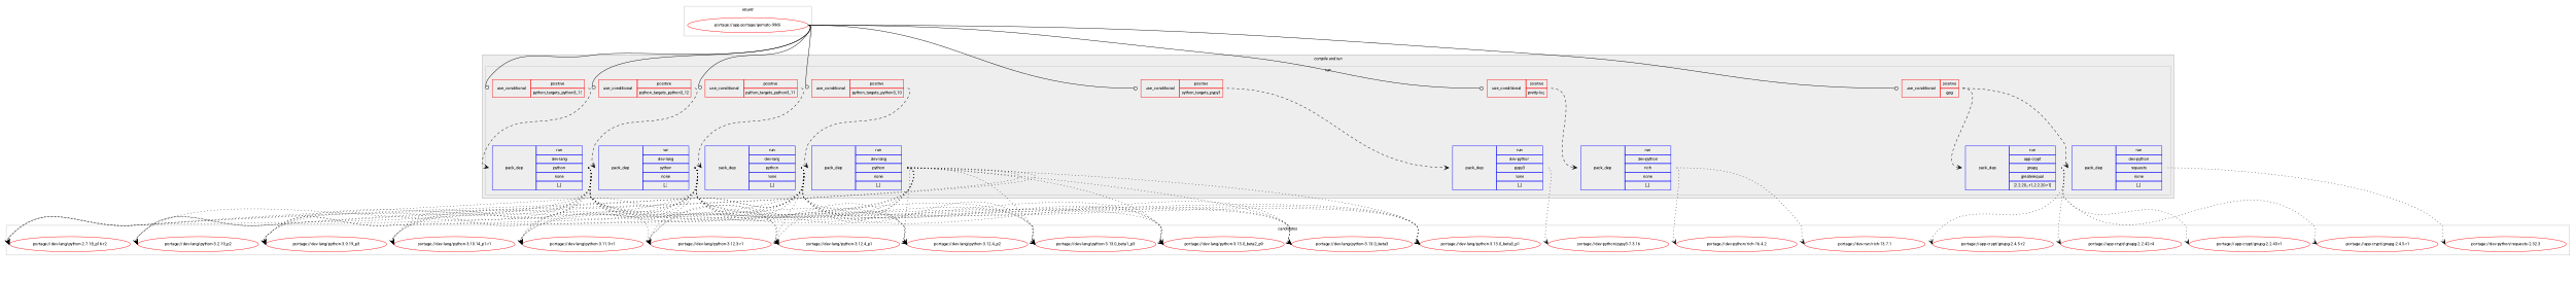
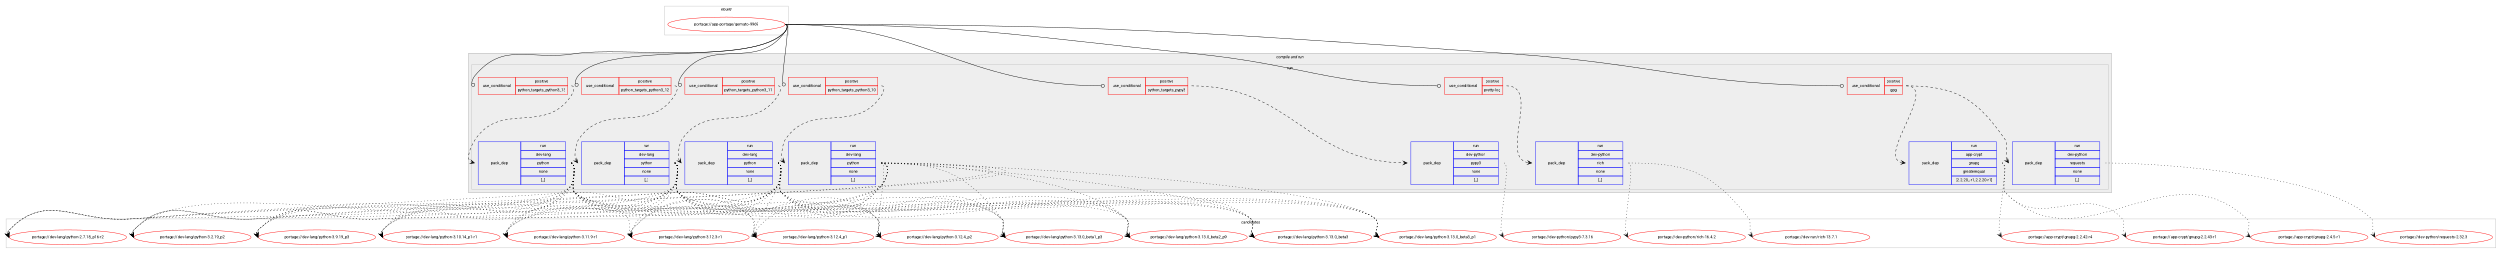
  digraph {
    compound=true
    concentrate=true
    fontname=Roboto
    fontsize=10
    newrank=true
    rankdir=TB
    ranksep=1.5
    node [color=red fontname=Roboto fontsize=10]
    edge [arrowhead=vee fontname=Roboto headport=w style=dotted tailport=e weight=100]
    n1 [label="portage://app-portage/gemato-9969" width=4]
    n2 [color=blue label=<<TABLE BORDER="0" CELLBORDER="1" CELLSPACING="0" CELLPADDING="4" WIDTH="220"><TR><TD ROWSPAN="6" CELLPADDING="30">pack_dep</TD></TR><TR><TD WIDTH="110">run</TD></TR><TR><TD>app-crypt</TD></TR><TR><TD>gnupg</TD></TR><TR><TD>greaterequal</TD></TR><TR><TD>[2.2.20,,-r1,2.2.20-r1]</TD></TR></TABLE>> shape=none]
    n3 [color=blue label=<<TABLE BORDER="0" CELLBORDER="1" CELLSPACING="0" CELLPADDING="4" WIDTH="220"><TR><TD ROWSPAN="6" CELLPADDING="30">pack_dep</TD></TR><TR><TD WIDTH="110">run</TD></TR><TR><TD>dev-python</TD></TR><TR><TD>requests</TD></TR><TR><TD>none</TD></TR><TR><TD>[,,]</TD></TR></TABLE>> shape=none]
    n4 [label=<<TABLE BORDER="0" CELLBORDER="1" CELLSPACING="0" CELLPADDING="4"><TR><TD ROWSPAN="3" CELLPADDING="10">use_conditional</TD></TR><TR><TD>positive</TD></TR><TR><TD>gpg</TD></TR></TABLE>> shape=none]
    n5 [color=blue label=<<TABLE BORDER="0" CELLBORDER="1" CELLSPACING="0" CELLPADDING="4" WIDTH="220"><TR><TD ROWSPAN="6" CELLPADDING="30">pack_dep</TD></TR><TR><TD WIDTH="110">run</TD></TR><TR><TD>dev-python</TD></TR><TR><TD>rich</TD></TR><TR><TD>none</TD></TR><TR><TD>[,,]</TD></TR></TABLE>> shape=none]
    n6 [label=<<TABLE BORDER="0" CELLBORDER="1" CELLSPACING="0" CELLPADDING="4"><TR><TD ROWSPAN="3" CELLPADDING="10">use_conditional</TD></TR><TR><TD>positive</TD></TR><TR><TD>pretty-log</TD></TR></TABLE>> shape=none]
    n7 [color=blue label=<<TABLE BORDER="0" CELLBORDER="1" CELLSPACING="0" CELLPADDING="4" WIDTH="220"><TR><TD ROWSPAN="6" CELLPADDING="30">pack_dep</TD></TR><TR><TD WIDTH="110">run</TD></TR><TR><TD>dev-python</TD></TR><TR><TD>pypy3</TD></TR><TR><TD>none</TD></TR><TR><TD>[,,]</TD></TR></TABLE>> shape=none]
    n8 [label=<<TABLE BORDER="0" CELLBORDER="1" CELLSPACING="0" CELLPADDING="4"><TR><TD ROWSPAN="3" CELLPADDING="10">use_conditional</TD></TR><TR><TD>positive</TD></TR><TR><TD>python_targets_pypy3</TD></TR></TABLE>> shape=none]
    n9 [color=blue label=<<TABLE BORDER="0" CELLBORDER="1" CELLSPACING="0" CELLPADDING="4" WIDTH="220"><TR><TD ROWSPAN="6" CELLPADDING="30">pack_dep</TD></TR><TR><TD WIDTH="110">run</TD></TR><TR><TD>dev-lang</TD></TR><TR><TD>python</TD></TR><TR><TD>none</TD></TR><TR><TD>[,,]</TD></TR></TABLE>> shape=none]
    n10 [label=<<TABLE BORDER="0" CELLBORDER="1" CELLSPACING="0" CELLPADDING="4"><TR><TD ROWSPAN="3" CELLPADDING="10">use_conditional</TD></TR><TR><TD>positive</TD></TR><TR><TD>python_targets_python3_10</TD></TR></TABLE>> shape=none]
    n11 [color=blue label=<<TABLE BORDER="0" CELLBORDER="1" CELLSPACING="0" CELLPADDING="4" WIDTH="220"><TR><TD ROWSPAN="6" CELLPADDING="30">pack_dep</TD></TR><TR><TD WIDTH="110">run</TD></TR><TR><TD>dev-lang</TD></TR><TR><TD>python</TD></TR><TR><TD>none</TD></TR><TR><TD>[,,]</TD></TR></TABLE>> shape=none]
    n12 [label=<<TABLE BORDER="0" CELLBORDER="1" CELLSPACING="0" CELLPADDING="4"><TR><TD ROWSPAN="3" CELLPADDING="10">use_conditional</TD></TR><TR><TD>positive</TD></TR><TR><TD>python_targets_python3_11</TD></TR></TABLE>> shape=none]
    n13 [color=blue label=<<TABLE BORDER="0" CELLBORDER="1" CELLSPACING="0" CELLPADDING="4" WIDTH="220"><TR><TD ROWSPAN="6" CELLPADDING="30">pack_dep</TD></TR><TR><TD WIDTH="110">run</TD></TR><TR><TD>dev-lang</TD></TR><TR><TD>python</TD></TR><TR><TD>none</TD></TR><TR><TD>[,,]</TD></TR></TABLE>> shape=none]
    n14 [label=<<TABLE BORDER="0" CELLBORDER="1" CELLSPACING="0" CELLPADDING="4"><TR><TD ROWSPAN="3" CELLPADDING="10">use_conditional</TD></TR><TR><TD>positive</TD></TR><TR><TD>python_targets_python3_12</TD></TR></TABLE>> shape=none]
    n15 [color=blue label=<<TABLE BORDER="0" CELLBORDER="1" CELLSPACING="0" CELLPADDING="4" WIDTH="220"><TR><TD ROWSPAN="6" CELLPADDING="30">pack_dep</TD></TR><TR><TD WIDTH="110">run</TD></TR><TR><TD>dev-lang</TD></TR><TR><TD>python</TD></TR><TR><TD>none</TD></TR><TR><TD>[,,]</TD></TR></TABLE>> shape=none]
    n16 [label=<<TABLE BORDER="0" CELLBORDER="1" CELLSPACING="0" CELLPADDING="4"><TR><TD ROWSPAN="3" CELLPADDING="10">use_conditional</TD></TR><TR><TD>positive</TD></TR><TR><TD>python_targets_python3_13</TD></TR></TABLE>> shape=none]
-   n17 [label="portage://app-crypt/gnupg-2.4.5-r2" width=4]
    n18 [label="portage://app-crypt/gnupg-2.4.5-r1" width=4]
    n19 [label="portage://app-crypt/gnupg-2.2.43-r1" width=4]
    n20 [label="portage://app-crypt/gnupg-2.2.42-r4" width=4]
    n21 [label="portage://dev-python/requests-2.32.3" width=4]
    n22 [label="portage://dev-python/pypy3-7.3.16" width=4]
    n23 [label="portage://dev-run/rich-13.7.1" width=4]
    n24 [label="portage://dev-python/rich-16.4.2" width=4]
    n25 [label="portage://dev-lang/python-3.13.0_beta3_p1" width=4]
    n26 [label="portage://dev-lang/python-3.13.0_beta3" width=4]
    n27 [label="portage://dev-lang/python-3.13.0_beta2_p9" width=4]
    n28 [label="portage://dev-lang/python-3.13.0_beta1_p3" width=4]
    n29 [label="portage://dev-lang/python-3.12.4_p2" width=4]
    n30 [label="portage://dev-lang/python-3.12.4_p1" width=4]
    n31 [label="portage://dev-lang/python-3.12.3-r1" width=4]
    n32 [label="portage://dev-lang/python-3.11.9-r1" width=4]
    n33 [label="portage://dev-lang/python-3.10.14_p1-r1" width=4]
    n34 [label="portage://dev-lang/python-3.9.19_p3" width=4]
    n35 [label="portage://dev-lang/python-3.2.19_p2" width=4]
    n36 [label="portage://dev-lang/python-2.7.18_p16-r2" width=4]
    subgraph cluster_1 {
      color=gray
      label=<<i>ebuild</i>>
      rank=same
      n1
    }
    subgraph cluster_2 {
      color=gray
      label=<<i>dependencies</i>>
      subgraph cluster_3 {
        color=gray
        fillcolor="#eeeeee"
        label=<<i>compile</i>>
        style=filled
      }
      subgraph cluster_4 {
        color=gray
        fillcolor="#eeeeee"
        label=<<i>compile and run</i>>
        style=filled
      }
      subgraph cluster_5 {
        color=gray
        fillcolor="#eeeeee"
        label=<<i>run</i>>
        style=filled
        subgraph sub_6 {
          color=gray
          fillcolor="#eeeeee"
          label=<<i>run</i>>
          style=filled
          n4
          subgraph sub_7 {
            color=gray
            fillcolor="#eeeeee"
            label=<<i>run</i>>
            style=filled
            n2
          }
          subgraph sub_8 {
            color=gray
            fillcolor="#eeeeee"
            label=<<i>run</i>>
            style=filled
            n3
          }
        }
        subgraph sub_9 {
          color=gray
          fillcolor="#eeeeee"
          label=<<i>run</i>>
          style=filled
          n6
          subgraph sub_10 {
            color=gray
            fillcolor="#eeeeee"
            label=<<i>run</i>>
            style=filled
            n5
          }
        }
        subgraph sub_11 {
          color=gray
          fillcolor="#eeeeee"
          label=<<i>run</i>>
          style=filled
          n8
          subgraph sub_12 {
            color=gray
            fillcolor="#eeeeee"
            label=<<i>run</i>>
            style=filled
            n7
          }
        }
        subgraph sub_13 {
          color=gray
          fillcolor="#eeeeee"
          label=<<i>run</i>>
          style=filled
          n10
          subgraph sub_14 {
            color=gray
            fillcolor="#eeeeee"
            label=<<i>run</i>>
            style=filled
            n9
          }
        }
        subgraph sub_15 {
          color=gray
          fillcolor="#eeeeee"
          label=<<i>run</i>>
          style=filled
          n12
          subgraph sub_16 {
            color=gray
            fillcolor="#eeeeee"
            label=<<i>run</i>>
            style=filled
            n11
          }
        }
        subgraph sub_17 {
          color=gray
          fillcolor="#eeeeee"
          label=<<i>run</i>>
          style=filled
          n14
          subgraph sub_18 {
            color=gray
            fillcolor="#eeeeee"
            label=<<i>run</i>>
            style=filled
            n13
          }
        }
        subgraph sub_19 {
          color=gray
          fillcolor="#eeeeee"
          label=<<i>run</i>>
          style=filled
          n16
          subgraph sub_20 {
            color=gray
            fillcolor="#eeeeee"
            label=<<i>run</i>>
            style=filled
            n15
          }
        }
      }
    }
    subgraph cluster_21 {
      color=gray
      label=<<i>candidates</i>>
      rank=same
      subgraph sub_22 {
        color=black
        label=<<i>candidates</i>>
        nodesep=1
        rank=same
-       n17
        n18
        n19
        n20
      }
      subgraph sub_23 {
        color=black
        label=<<i>candidates</i>>
        nodesep=1
        rank=same
        n21
      }
      subgraph sub_24 {
        color=black
        label=<<i>candidates</i>>
        nodesep=1
        rank=same
        n22
      }
      subgraph sub_25 {
        color=black
        label=<<i>candidates</i>>
        nodesep=1
        rank=same
        n23
        n24
      }
      subgraph sub_26 {
        color=black
        label=<<i>candidates</i>>
        nodesep=1
        rank=same
        n25
        n26
        n27
        n28
        n29
        n30
        n31
        n32
        n33
        n34
        n35
        n36
      }
      subgraph sub_27 {
        color=black
        label=<<i>candidates</i>>
        nodesep=1
        rank=same
        n25
        n26
        n27
        n28
        n29
        n30
        n31
        n32
        n33
        n34
        n35
        n36
      }
      subgraph sub_28 {
        color=black
        label=<<i>candidates</i>>
        nodesep=1
        rank=same
        n25
        n26
        n27
        n28
        n29
        n30
        n31
        n32
        n33
        n34
        n35
        n36
      }
      subgraph sub_29 {
        color=black
        label=<<i>candidates</i>>
        nodesep=1
        rank=same
        n25
        n26
        n27
        n28
        n29
        n30
        n31
        n32
        n33
        n34
        n35
        n36
      }
    }
    n1 -> n4 [arrowhead=odot style=solid weight=20]
    n1 -> n6 [arrowhead=odot style=solid weight=20]
    n1 -> n8 [arrowhead=odot style=solid weight=20]
    n1 -> n10 [arrowhead=odot style=solid weight=20]
    n1 -> n12 [arrowhead=odot style=solid weight=20]
    n1 -> n14 [arrowhead=odot style=solid weight=20]
    n1 -> n16 [arrowhead=odot style=solid weight=20]
-   n2 -> n17
    n2 -> n18
    n2 -> n19
    n2 -> n20
    n3 -> n21
    n4 -> n2 [style=dashed weight=20]
    n4 -> n3 [style=dashed weight=20]
    n5 -> n23
    n5 -> n24
    n6 -> n5 [style=dashed weight=20]
    n7 -> n22
    n8 -> n7 [style=dashed weight=20]
    n9 -> n25
    n9 -> n26
    n9 -> n27
    n9 -> n28
    n9 -> n29
    n9 -> n30
    n9 -> n31
    n9 -> n32
    n9 -> n33
    n9 -> n34
    n9 -> n35
    n9 -> n36
    n10 -> n9 [style=dashed weight=20]
    n11 -> n25
    n11 -> n26
    n11 -> n27
    n11 -> n28
    n11 -> n29
    n11 -> n30
    n11 -> n31
    n11 -> n32
    n11 -> n33
    n11 -> n34
    n11 -> n35
    n11 -> n36
    n12 -> n11 [style=dashed weight=20]
    n13 -> n25
    n13 -> n26
    n13 -> n27
    n13 -> n28
    n13 -> n29
    n13 -> n30
    n13 -> n31
    n13 -> n32
    n13 -> n33
    n13 -> n34
    n13 -> n35
    n13 -> n36
    n14 -> n13 [style=dashed weight=20]
    n15 -> n25
    n15 -> n26
    n15 -> n27
    n15 -> n28
    n15 -> n29
    n15 -> n30
    n15 -> n31
    n15 -> n32
    n15 -> n33
    n15 -> n34
    n15 -> n35
    n15 -> n36
    n16 -> n15 [style=dashed weight=20]
  }
